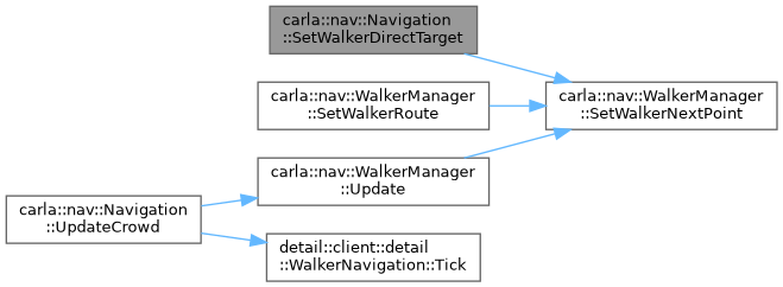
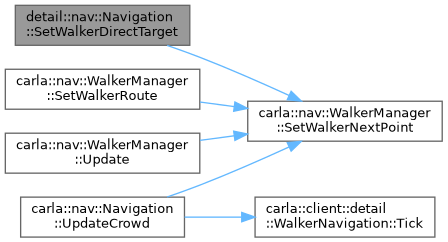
  digraph {
    rankdir=RL
    node [color=grey40 fillcolor=white fontname=Helvetica fontsize=10 shape=box style=filled]
    edge [color=steelblue1 dir=back fontname=Helvetica fontsize=10 labelfontname=Helvetica labelfontsize=10 style=solid]
-   n1 [color=gray40 fillcolor=grey60 fontcolor=black height=0.2 label="carla::nav::Navigation\l::SetWalkerDirectTarget" width=0.4]
+   n1 [color=gray40 fillcolor=grey60 fontcolor=black height=0.2 label="detail::nav::Navigation\l::SetWalkerDirectTarget" width=0.4]
    n2 [height=0.2 label="carla::nav::WalkerManager\l::SetWalkerNextPoint" width=0.4]
    n3 [height=0.2 label="carla::nav::WalkerManager\l::SetWalkerRoute" width=0.4]
    n4 [height=0.2 label="carla::nav::WalkerManager\l::Update" width=0.4]
    n5 [height=0.2 label="carla::nav::Navigation\l::UpdateCrowd" width=0.4]
-   n6 [height=0.2 label="detail::client::detail\l::WalkerNavigation::Tick" width=0.4]
+   n6 [height=0.2 label="carla::client::detail\l::WalkerNavigation::Tick" width=0.4]
    n2 -> n1
    n2 -> n3
    n2 -> n4
-   n4 -> n5
+   n2 -> n5
    n6 -> n5
  }
